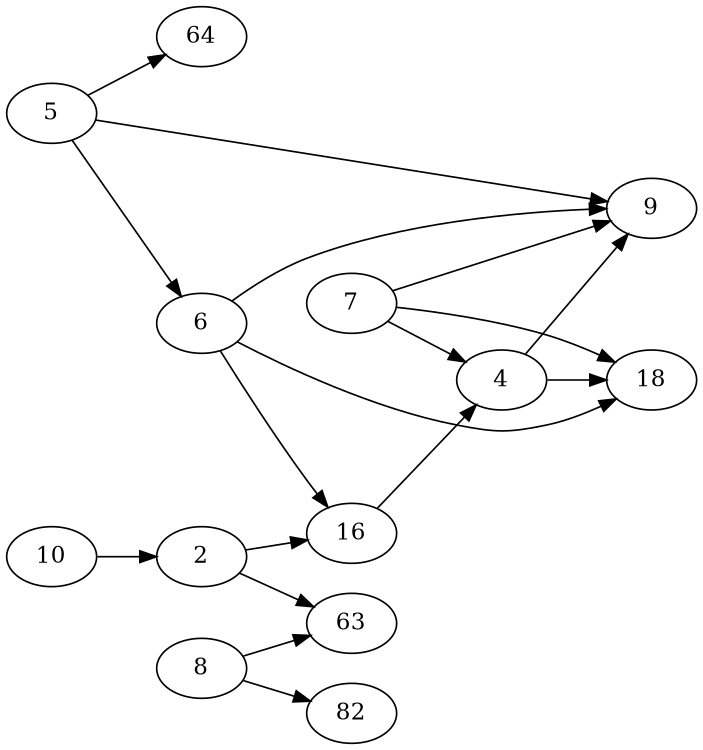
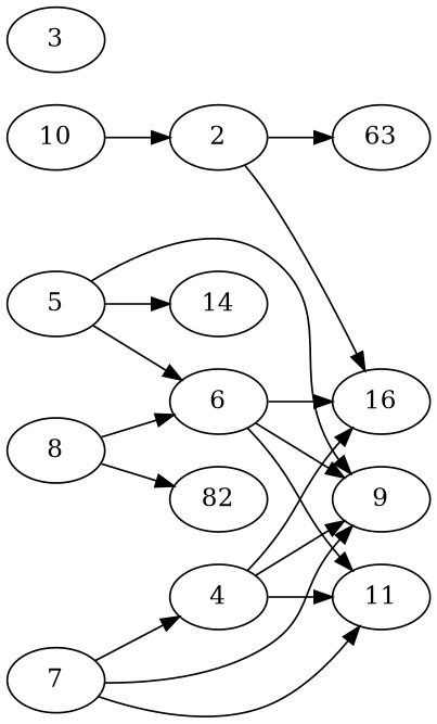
  digraph {
    fontname="DejaVu Serif"
    rankdir=LR
    node [alpha=0.19 fontname="DejaVu Serif"]
    edge [fontname="DejaVu Serif"]
    n1 [alpha=0.03 expect_size=7097344 label=16]
    2 [expect_size=32702464]
    n3 [alpha=0.18 expect_size=20597760 label=63]
    10 [alpha=0.12 expect_size=18684928]
+   3 [alpha=0.15 expect_size=25171968]
    4 [expect_size=11364352]
    9 [alpha=0.14 expect_size=27293696]
-   11 [alpha=0.04 expect_size=7489536 label=18]
+   11 [alpha=0.04 expect_size=7489536]
    5 [alpha=0.01 expect_size=50903040]
-   14 [alpha=0.11 expect_size=8812544 label=64]
+   14 [alpha=0.11 expect_size=8812544]
    6 [alpha=0.09 expect_size=49630208]
    7 [alpha=0.14 expect_size=29899776]
    8 [alpha=0.05 expect_size=12412928]
    n14 [alpha=0.11 expect_size=23352320 label=82]
    2 -> n1
    2 -> n3
    10 -> 2
-   n1 -> 4
+   4 -> n1
    4 -> 9
    4 -> 11
    5 -> 9
    5 -> 14
    5 -> 6
    6 -> n1
    6 -> 9
    6 -> 11
    7 -> 4
    7 -> 9
    7 -> 11
-   8 -> n3
+   8 -> 6
    8 -> n14
  }
